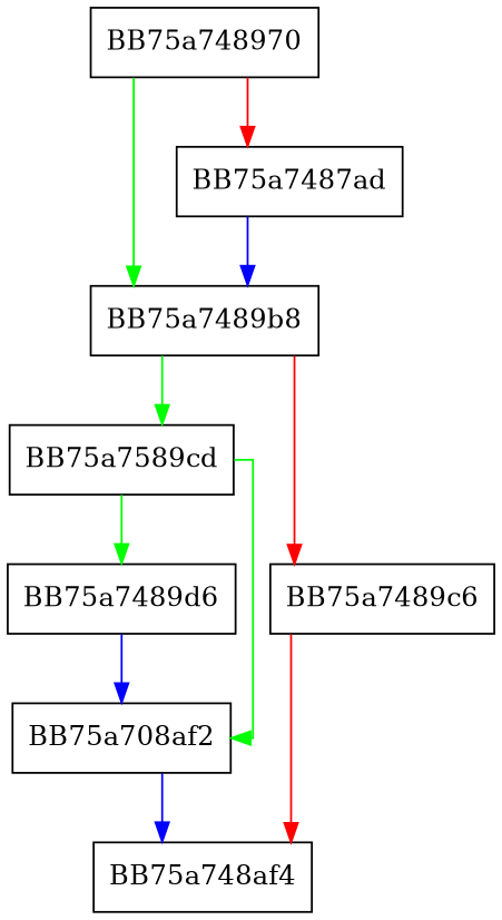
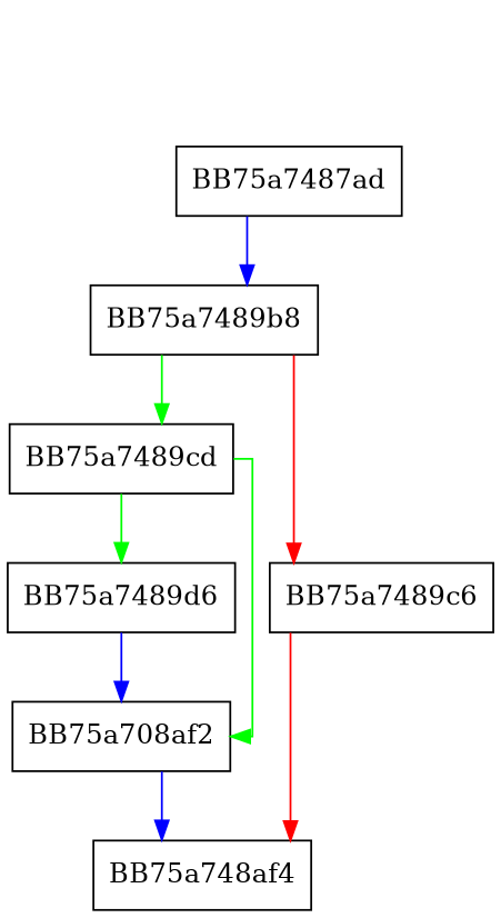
  digraph {
    splines=ortho
    node [shape=box]
    edge [color=green]
-   BB75a748970
    BB75a7489b8
    n3 [label=BB75a7487ad]
-   BB75a7489cd [label=BB75a7589cd]
+   BB75a7489cd
    BB75a7489c6
    n6 [label=BB75a708af2]
    BB75a7489d6
    BB75a748af4
-   BB75a748970 -> BB75a7489b8
-   BB75a748970 -> n3 [color=red]
    BB75a7489b8 -> BB75a7489cd
    BB75a7489b8 -> BB75a7489c6 [color=red]
    n3 -> BB75a7489b8 [color=blue]
    BB75a7489cd -> n6
    BB75a7489cd -> BB75a7489d6
    BB75a7489c6 -> BB75a748af4 [color=red]
    n6 -> BB75a748af4 [color=blue]
    BB75a7489d6 -> n6 [color=blue]
  }
